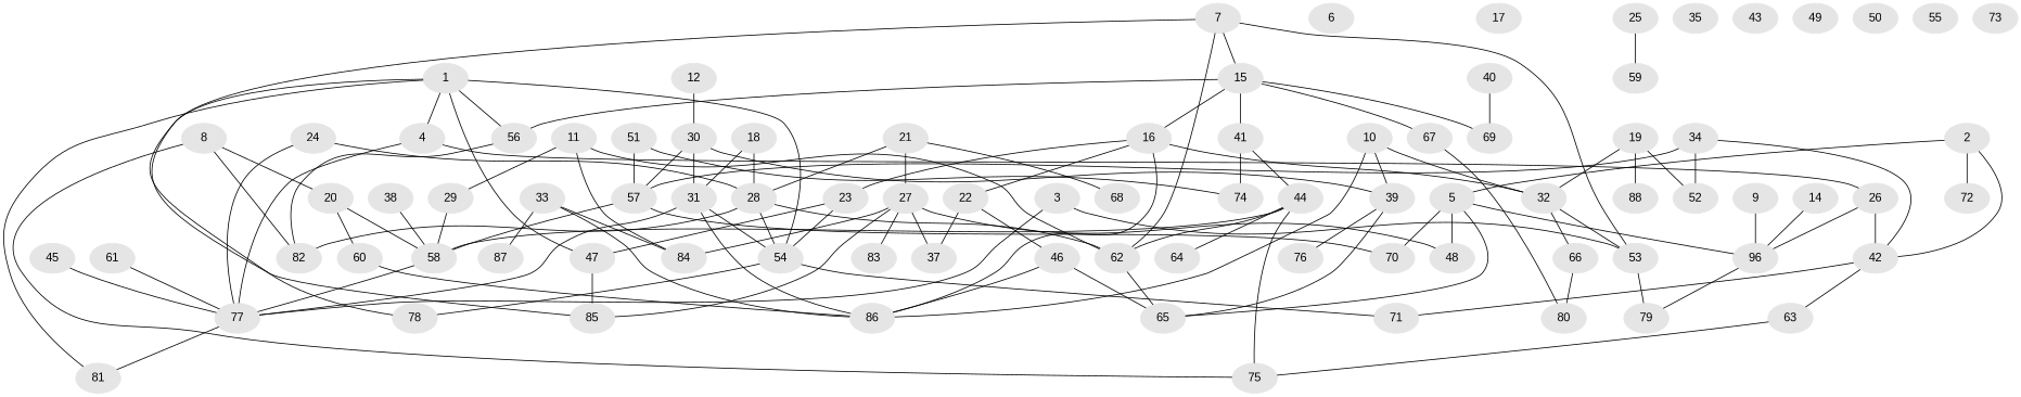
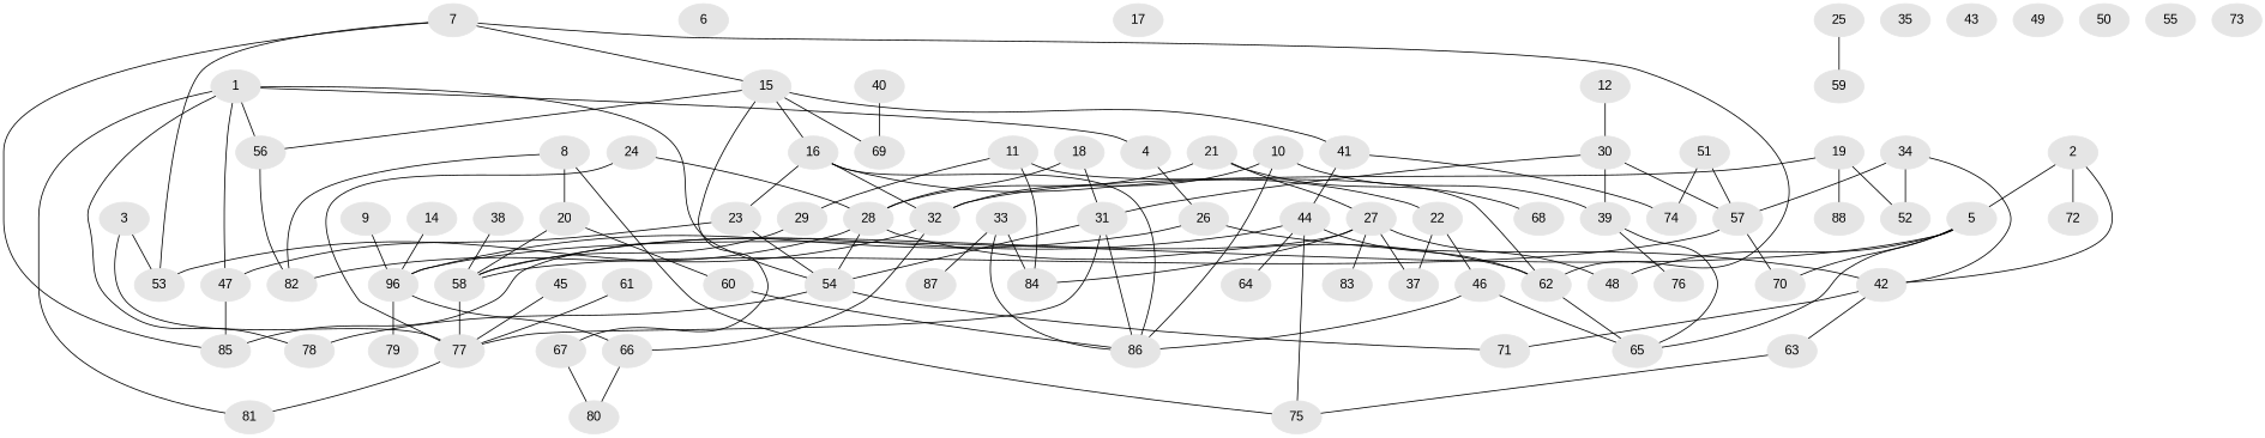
  graph {
    fontname="Liberation Sans"
    node [color=gray90 fontname="Liberation Sans" style=filled]
    edge [fontname="Liberation Sans"]
    1
    4
    47
    54
    56
    78
    81
    77
    26
    85
    71
    82
    2
    5
    42
    72
    n17 [label=96]
    48
    65
    70
    63
    3
    53
    79
    66
    6
    7
    15
    62
    16
    41
    67
    69
    8
    20
    75
    58
    60
    9
    10
    32
    39
    86
    76
    11
    29
    84
    12
    30
    31
    57
    14
    22
    23
    44
    74
    80
    37
    46
    17
    18
    28
    19
    52
    88
    21
    27
    68
    83
    24
    25
    59
    33
    87
    34
    35
    38
    40
    64
    43
    45
    49
    50
    51
    55
    61
    73
    1 -- 4
    1 -- 47
    1 -- 54
    1 -- 56
    1 -- 78
    1 -- 81
-   4 -- 77
    4 -- 26
    47 -- 85
    54 -- 78
    54 -- 71
    56 -- 82
    77 -- 81
    26 -- 42
    26 -- n17
    2 -- 5
    2 -- 42
    2 -- 72
    5 -- n17
    5 -- 48
    5 -- 65
    5 -- 70
    42 -- 71
    42 -- 63
    n17 -- 79
+   n17 -- 66
    63 -- 75
    3 -- 77
    3 -- 53
-   53 -- 79
    66 -- 80
    7 -- 85
    7 -- 53
    7 -- 15
    7 -- 62
    15 -- 56
    15 -- 16
    15 -- 41
    15 -- 67
    15 -- 69
    62 -- 65
    16 -- 32
    16 -- 86
    16 -- 22
    16 -- 23
    41 -- 44
    41 -- 74
    67 -- 80
    8 -- 82
    8 -- 20
    8 -- 75
    20 -- 58
    20 -- 60
    58 -- 77
    60 -- 86
    9 -- n17
    10 -- 32
    10 -- 39
    10 -- 86
    32 -- 53
    32 -- 66
    39 -- 65
    39 -- 76
    11 -- 62
    11 -- 29
    11 -- 84
    29 -- 58
    12 -- 30
    30 -- 39
    30 -- 31
    30 -- 57
    31 -- 54
    31 -- 77
    31 -- 86
    57 -- 70
    57 -- 58
    14 -- n17
    22 -- 37
    22 -- 46
    23 -- 47
    23 -- 54
    44 -- 62
    44 -- 75
    44 -- 58
    44 -- 64
    46 -- 65
    46 -- 86
    18 -- 31
    18 -- 28
    28 -- 54
    28 -- 82
    28 -- 62
    19 -- 32
    19 -- 52
    19 -- 88
    21 -- 28
    21 -- 27
    21 -- 68
    27 -- 85
    27 -- 48
    27 -- 84
    27 -- 37
    27 -- 83
    24 -- 77
    24 -- 28
    25 -- 59
    33 -- 86
    33 -- 84
    33 -- 87
    34 -- 42
    34 -- 57
    34 -- 52
    38 -- 58
    40 -- 69
    45 -- 77
    51 -- 57
    51 -- 74
    61 -- 77
  }
